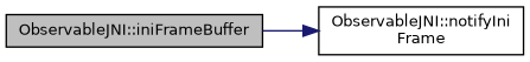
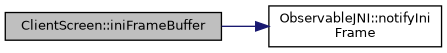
  digraph {
    rankdir=LR
    node [color=black fontname=Helvetica fontsize=10 shape=record style=filled]
-   n1 [fillcolor=grey75 fontcolor=black height=0.2 label="ObservableJNI::iniFrameBuffer" width=0.4]
+   n1 [fillcolor=grey75 fontcolor=black height=0.2 label="ClientScreen::iniFrameBuffer" width=0.4]
    n2 [fillcolor=white height=0.2 label="ObservableJNI::notifyIni\lFrame" width=0.4]
    n1 -> n2 [color=midnightblue fontname=Helvetica fontsize=10 labelfontname=Helvetica labelfontsize=10 style=solid]
  }
